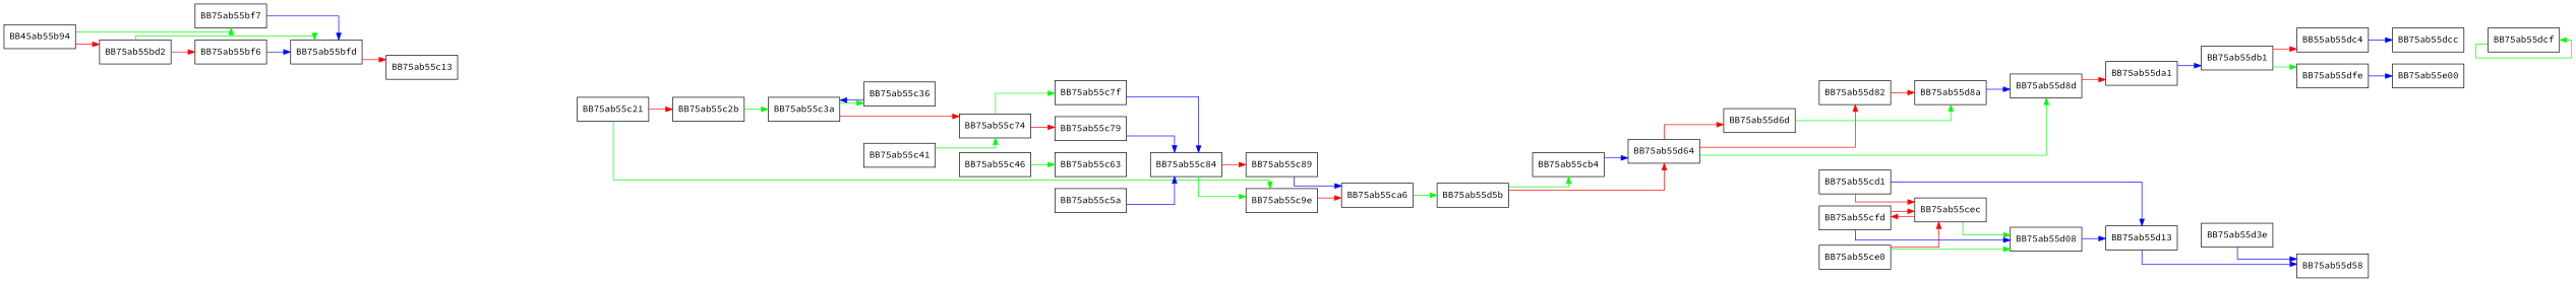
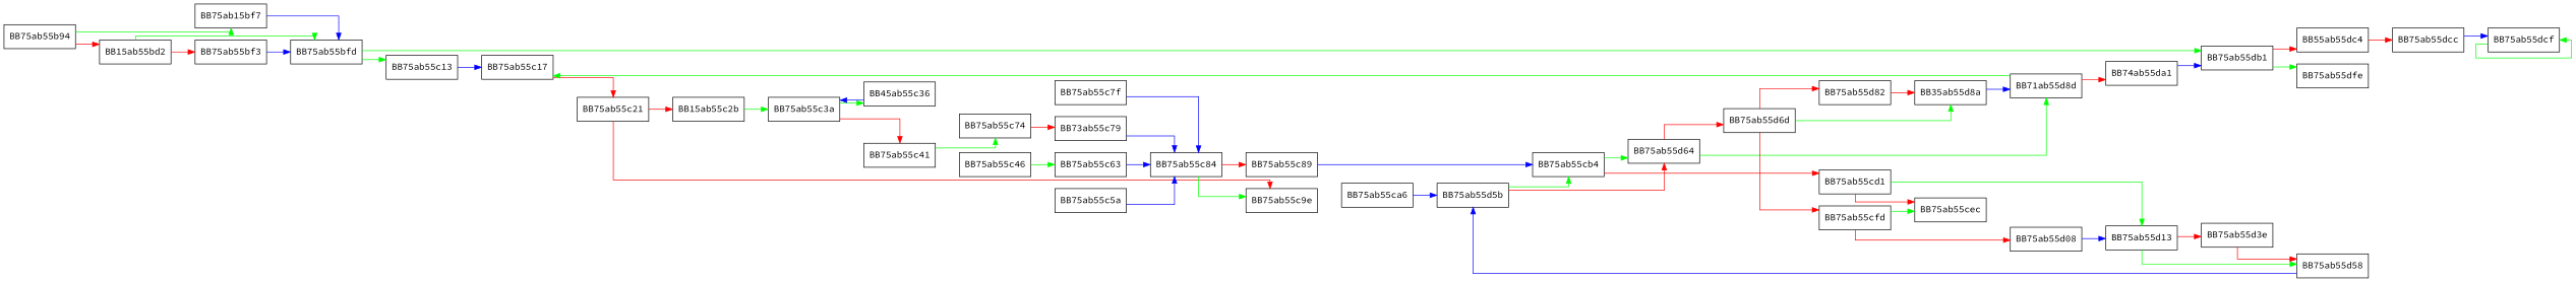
  digraph {
    fontname="Source Code Pro"
    rankdir=LR
    splines=ortho
    node [fontname="Source Code Pro" shape=box]
    edge [color=red fontname="Source Code Pro"]
-   BB75ab55b94 [label=BB45ab55b94]
-   BB75ab55bf7
-   BB75ab55bd2
+   BB75ab55b94
+   BB75ab55bf7 [label=BB75ab15bf7]
+   BB75ab55bd2 [label=BB15ab55bd2]
    BB75ab55bfd
-   BB75ab55bf3 [label=BB75ab55bf6]
+   BB75ab55bf3
    BB75ab55db1
    BB75ab55c13
    BB75ab55dfe
    n9 [label=BB55ab55dc4]
-   BB75ab55e00
+   BB75ab55c17
    BB75ab55dcc
    BB75ab55c21
-   BB75ab55da1
+   BB75ab55da1 [label=BB74ab55da1]
    BB75ab55c9e
-   BB75ab55c2b
+   BB75ab55c2b [label=BB15ab55c2b]
    BB75ab55ca6
    BB75ab55c3a
    BB75ab55d5b
-   BB75ab55c36
+   BB75ab55c36 [label=BB45ab55c36]
    BB75ab55c41
    BB75ab55c74
    BB75ab55c7f
-   BB75ab55c79
+   BB75ab55c79 [label=BB73ab55c79]
    BB75ab55c46
    BB75ab55c63
    BB75ab55c84
    BB75ab55c89
    BB75ab55c5a
    BB75ab55cb4
    BB75ab55d64
    BB75ab55cd1
-   BB75ab55d8d
+   BB75ab55d8d [label=BB71ab55d8d]
    BB75ab55d6d
    BB75ab55d13
    BB75ab55cec
-   BB75ab55d8a
+   BB75ab55d8a [label=BB35ab55d8a]
    BB75ab55d82
    BB75ab55d58
    BB75ab55d3e
-   BB75ab55ce0
    BB75ab55d08
    BB75ab55cfd
    BB75ab55dcf
    BB75ab55b94 -> BB75ab55bf7 [color=green]
    BB75ab55b94 -> BB75ab55bd2
    BB75ab55bf7 -> BB75ab55bfd [color=blue]
    BB75ab55bd2 -> BB75ab55bfd [color=green]
    BB75ab55bd2 -> BB75ab55bf3
-   BB75ab55bfd -> BB75ab55c13
+   BB75ab55bfd -> BB75ab55db1 [color=green]
+   BB75ab55bfd -> BB75ab55c13 [color=green]
    BB75ab55bf3 -> BB75ab55bfd [color=blue]
    BB75ab55db1 -> BB75ab55dfe [color=green]
    BB75ab55db1 -> n9
-   BB75ab55dfe -> BB75ab55e00 [color=blue]
-   n9 -> BB75ab55dcc [color=blue]
-   BB75ab55c21 -> BB75ab55c9e [color=green]
+   BB75ab55c13 -> BB75ab55c17 [color=blue]
+   n9 -> BB75ab55dcc
+   BB75ab55c17 -> BB75ab55c21
+   BB75ab55dcc -> BB75ab55dcf [color=blue]
+   BB75ab55c21 -> BB75ab55c9e
    BB75ab55c21 -> BB75ab55c2b
    BB75ab55da1 -> BB75ab55db1 [color=blue]
-   BB75ab55c9e -> BB75ab55ca6
    BB75ab55c2b -> BB75ab55c3a [color=green]
-   BB75ab55ca6 -> BB75ab55d5b [color=green]
+   BB75ab55ca6 -> BB75ab55d5b [color=blue]
    BB75ab55c3a -> BB75ab55c36 [color=green]
-   BB75ab55c3a -> BB75ab55c74
+   BB75ab55c3a -> BB75ab55c41
    BB75ab55d5b -> BB75ab55cb4 [color=green]
    BB75ab55d5b -> BB75ab55d64
    BB75ab55c36 -> BB75ab55c3a [color=blue]
    BB75ab55c41 -> BB75ab55c74 [color=green]
-   BB75ab55c74 -> BB75ab55c7f [color=green]
    BB75ab55c74 -> BB75ab55c79
    BB75ab55c7f -> BB75ab55c84 [color=blue]
    BB75ab55c79 -> BB75ab55c84 [color=blue]
    BB75ab55c46 -> BB75ab55c63 [color=green]
+   BB75ab55c63 -> BB75ab55c84 [color=blue]
    BB75ab55c84 -> BB75ab55c9e [color=green]
    BB75ab55c84 -> BB75ab55c89
-   BB75ab55c89 -> BB75ab55ca6 [color=blue]
+   BB75ab55c89 -> BB75ab55cb4 [color=blue]
    BB75ab55c5a -> BB75ab55c84 [color=blue]
-   BB75ab55cb4 -> BB75ab55d64 [color=blue]
+   BB75ab55cb4 -> BB75ab55d64 [color=green]
+   BB75ab55cb4 -> BB75ab55cd1
    BB75ab55d64 -> BB75ab55d8d [color=green]
    BB75ab55d64 -> BB75ab55d6d
-   BB75ab55cd1 -> BB75ab55d13 [color=blue]
+   BB75ab55cd1 -> BB75ab55d13 [color=green]
    BB75ab55cd1 -> BB75ab55cec
+   BB75ab55d8d -> BB75ab55c17 [color=green]
    BB75ab55d8d -> BB75ab55da1
    BB75ab55d6d -> BB75ab55d8a [color=green]
-   BB75ab55d64 -> BB75ab55d82
-   BB75ab55d13 -> BB75ab55d58 [color=blue]
-   BB75ab55cec -> BB75ab55d08 [color=green]
-   BB75ab55cec -> BB75ab55cfd
+   BB75ab55d6d -> BB75ab55d82
+   BB75ab55d13 -> BB75ab55d58 [color=green]
+   BB75ab55d13 -> BB75ab55d3e
+   BB75ab55d6d -> BB75ab55cfd
    BB75ab55d8a -> BB75ab55d8d [color=blue]
    BB75ab55d82 -> BB75ab55d8a
-   BB75ab55d3e -> BB75ab55d58 [color=blue]
-   BB75ab55ce0 -> BB75ab55cec
-   BB75ab55ce0 -> BB75ab55d08 [color=green]
+   BB75ab55d58 -> BB75ab55d5b [color=blue]
+   BB75ab55d3e -> BB75ab55d58
    BB75ab55d08 -> BB75ab55d13 [color=blue]
-   BB75ab55cfd -> BB75ab55cec
-   BB75ab55cfd -> BB75ab55d08 [color=blue]
+   BB75ab55cfd -> BB75ab55cec [color=green]
+   BB75ab55cfd -> BB75ab55d08
    BB75ab55dcf -> BB75ab55dcf [color=green]
  }
